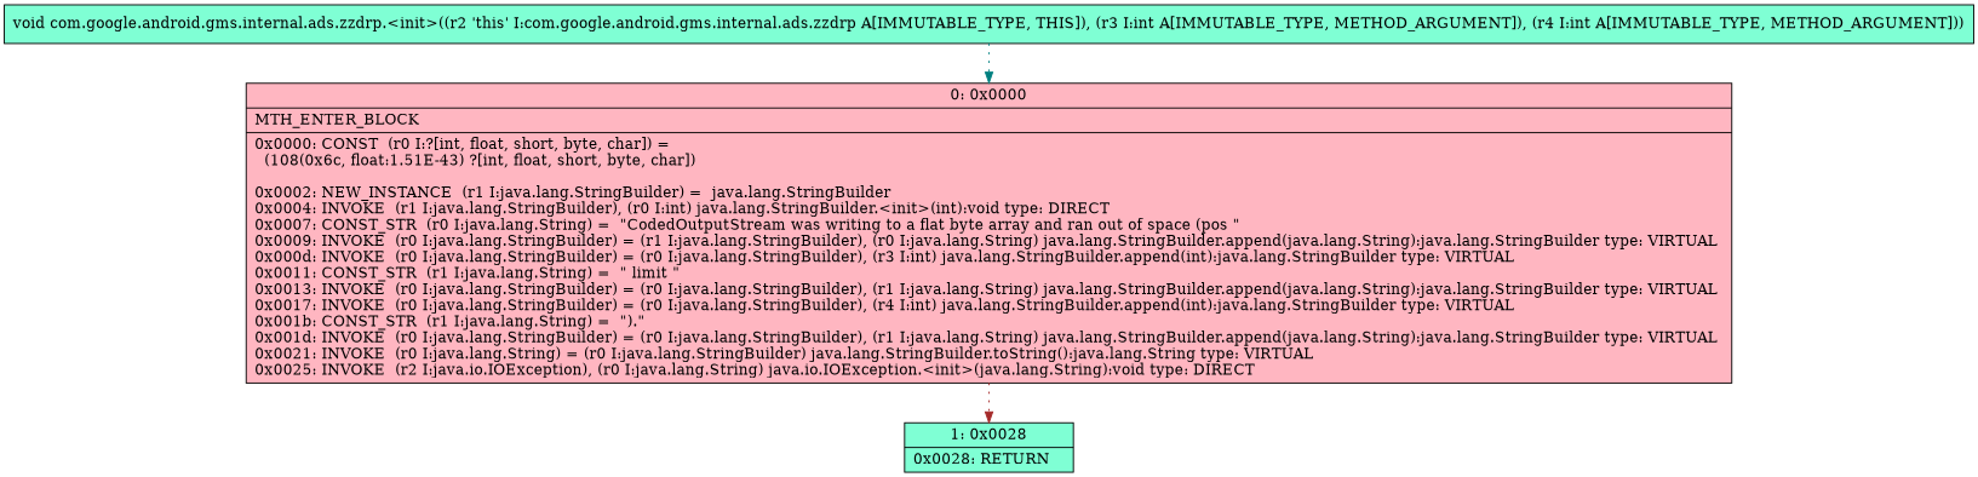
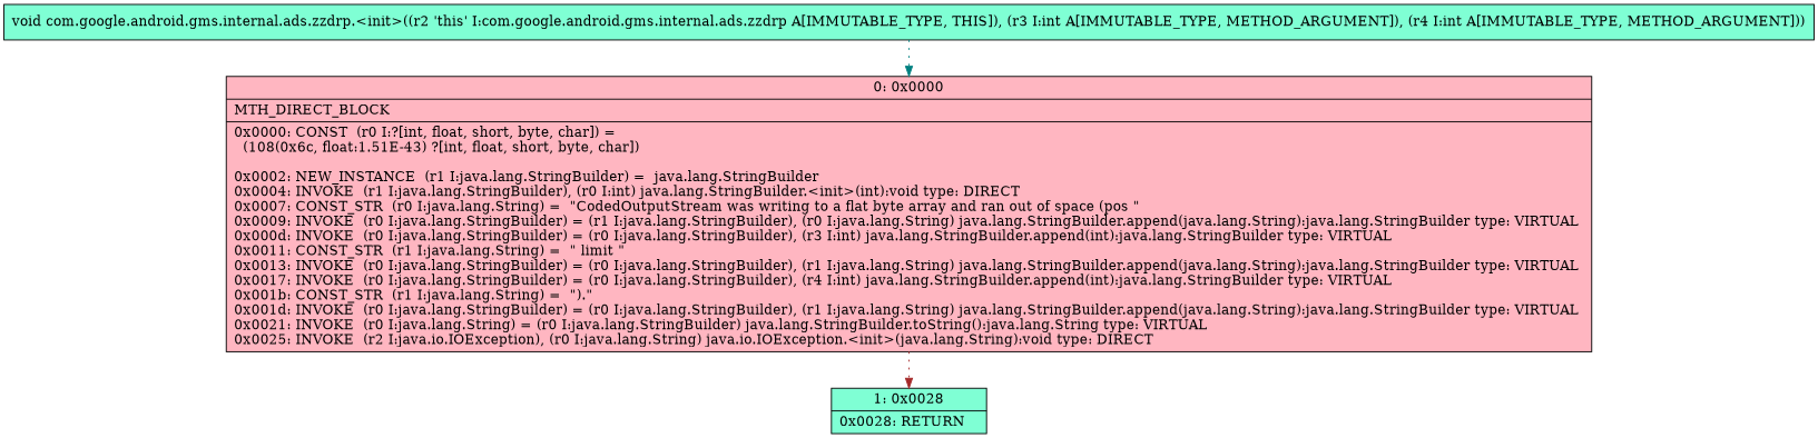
  digraph {
    node [shape=record style=filled fillcolor=aquamarine]
    edge [style=dotted]
-   n1 [label="{0\:\ 0x0000|MTH_ENTER_BLOCK\l|0x0000: CONST  (r0 I:?[int, float, short, byte, char]) = \l  (108(0x6c, float:1.51E\-43) ?[int, float, short, byte, char])\l \l0x0002: NEW_INSTANCE  (r1 I:java.lang.StringBuilder) =  java.lang.StringBuilder \l0x0004: INVOKE  (r1 I:java.lang.StringBuilder), (r0 I:int) java.lang.StringBuilder.\<init\>(int):void type: DIRECT \l0x0007: CONST_STR  (r0 I:java.lang.String) =  \"CodedOutputStream was writing to a flat byte array and ran out of space (pos \" \l0x0009: INVOKE  (r0 I:java.lang.StringBuilder) = (r1 I:java.lang.StringBuilder), (r0 I:java.lang.String) java.lang.StringBuilder.append(java.lang.String):java.lang.StringBuilder type: VIRTUAL \l0x000d: INVOKE  (r0 I:java.lang.StringBuilder) = (r0 I:java.lang.StringBuilder), (r3 I:int) java.lang.StringBuilder.append(int):java.lang.StringBuilder type: VIRTUAL \l0x0011: CONST_STR  (r1 I:java.lang.String) =  \" limit \" \l0x0013: INVOKE  (r0 I:java.lang.StringBuilder) = (r0 I:java.lang.StringBuilder), (r1 I:java.lang.String) java.lang.StringBuilder.append(java.lang.String):java.lang.StringBuilder type: VIRTUAL \l0x0017: INVOKE  (r0 I:java.lang.StringBuilder) = (r0 I:java.lang.StringBuilder), (r4 I:int) java.lang.StringBuilder.append(int):java.lang.StringBuilder type: VIRTUAL \l0x001b: CONST_STR  (r1 I:java.lang.String) =  \").\" \l0x001d: INVOKE  (r0 I:java.lang.StringBuilder) = (r0 I:java.lang.StringBuilder), (r1 I:java.lang.String) java.lang.StringBuilder.append(java.lang.String):java.lang.StringBuilder type: VIRTUAL \l0x0021: INVOKE  (r0 I:java.lang.String) = (r0 I:java.lang.StringBuilder) java.lang.StringBuilder.toString():java.lang.String type: VIRTUAL \l0x0025: INVOKE  (r2 I:java.io.IOException), (r0 I:java.lang.String) java.io.IOException.\<init\>(java.lang.String):void type: DIRECT \l}" fillcolor=lightpink]
+   n1 [label="{0\:\ 0x0000|MTH_DIRECT_BLOCK\l|0x0000: CONST  (r0 I:?[int, float, short, byte, char]) = \l  (108(0x6c, float:1.51E\-43) ?[int, float, short, byte, char])\l \l0x0002: NEW_INSTANCE  (r1 I:java.lang.StringBuilder) =  java.lang.StringBuilder \l0x0004: INVOKE  (r1 I:java.lang.StringBuilder), (r0 I:int) java.lang.StringBuilder.\<init\>(int):void type: DIRECT \l0x0007: CONST_STR  (r0 I:java.lang.String) =  \"CodedOutputStream was writing to a flat byte array and ran out of space (pos \" \l0x0009: INVOKE  (r0 I:java.lang.StringBuilder) = (r1 I:java.lang.StringBuilder), (r0 I:java.lang.String) java.lang.StringBuilder.append(java.lang.String):java.lang.StringBuilder type: VIRTUAL \l0x000d: INVOKE  (r0 I:java.lang.StringBuilder) = (r0 I:java.lang.StringBuilder), (r3 I:int) java.lang.StringBuilder.append(int):java.lang.StringBuilder type: VIRTUAL \l0x0011: CONST_STR  (r1 I:java.lang.String) =  \" limit \" \l0x0013: INVOKE  (r0 I:java.lang.StringBuilder) = (r0 I:java.lang.StringBuilder), (r1 I:java.lang.String) java.lang.StringBuilder.append(java.lang.String):java.lang.StringBuilder type: VIRTUAL \l0x0017: INVOKE  (r0 I:java.lang.StringBuilder) = (r0 I:java.lang.StringBuilder), (r4 I:int) java.lang.StringBuilder.append(int):java.lang.StringBuilder type: VIRTUAL \l0x001b: CONST_STR  (r1 I:java.lang.String) =  \").\" \l0x001d: INVOKE  (r0 I:java.lang.StringBuilder) = (r0 I:java.lang.StringBuilder), (r1 I:java.lang.String) java.lang.StringBuilder.append(java.lang.String):java.lang.StringBuilder type: VIRTUAL \l0x0021: INVOKE  (r0 I:java.lang.String) = (r0 I:java.lang.StringBuilder) java.lang.StringBuilder.toString():java.lang.String type: VIRTUAL \l0x0025: INVOKE  (r2 I:java.io.IOException), (r0 I:java.lang.String) java.io.IOException.\<init\>(java.lang.String):void type: DIRECT \l}" fillcolor=lightpink]
    n2 [label="{1\:\ 0x0028|0x0028: RETURN   \l}"]
    n3 [label="{void com.google.android.gms.internal.ads.zzdrp.\<init\>((r2 'this' I:com.google.android.gms.internal.ads.zzdrp A[IMMUTABLE_TYPE, THIS]), (r3 I:int A[IMMUTABLE_TYPE, METHOD_ARGUMENT]), (r4 I:int A[IMMUTABLE_TYPE, METHOD_ARGUMENT])) }"]
    n1 -> n2 [color=brown]
    n3 -> n1 [color=teal]
  }
